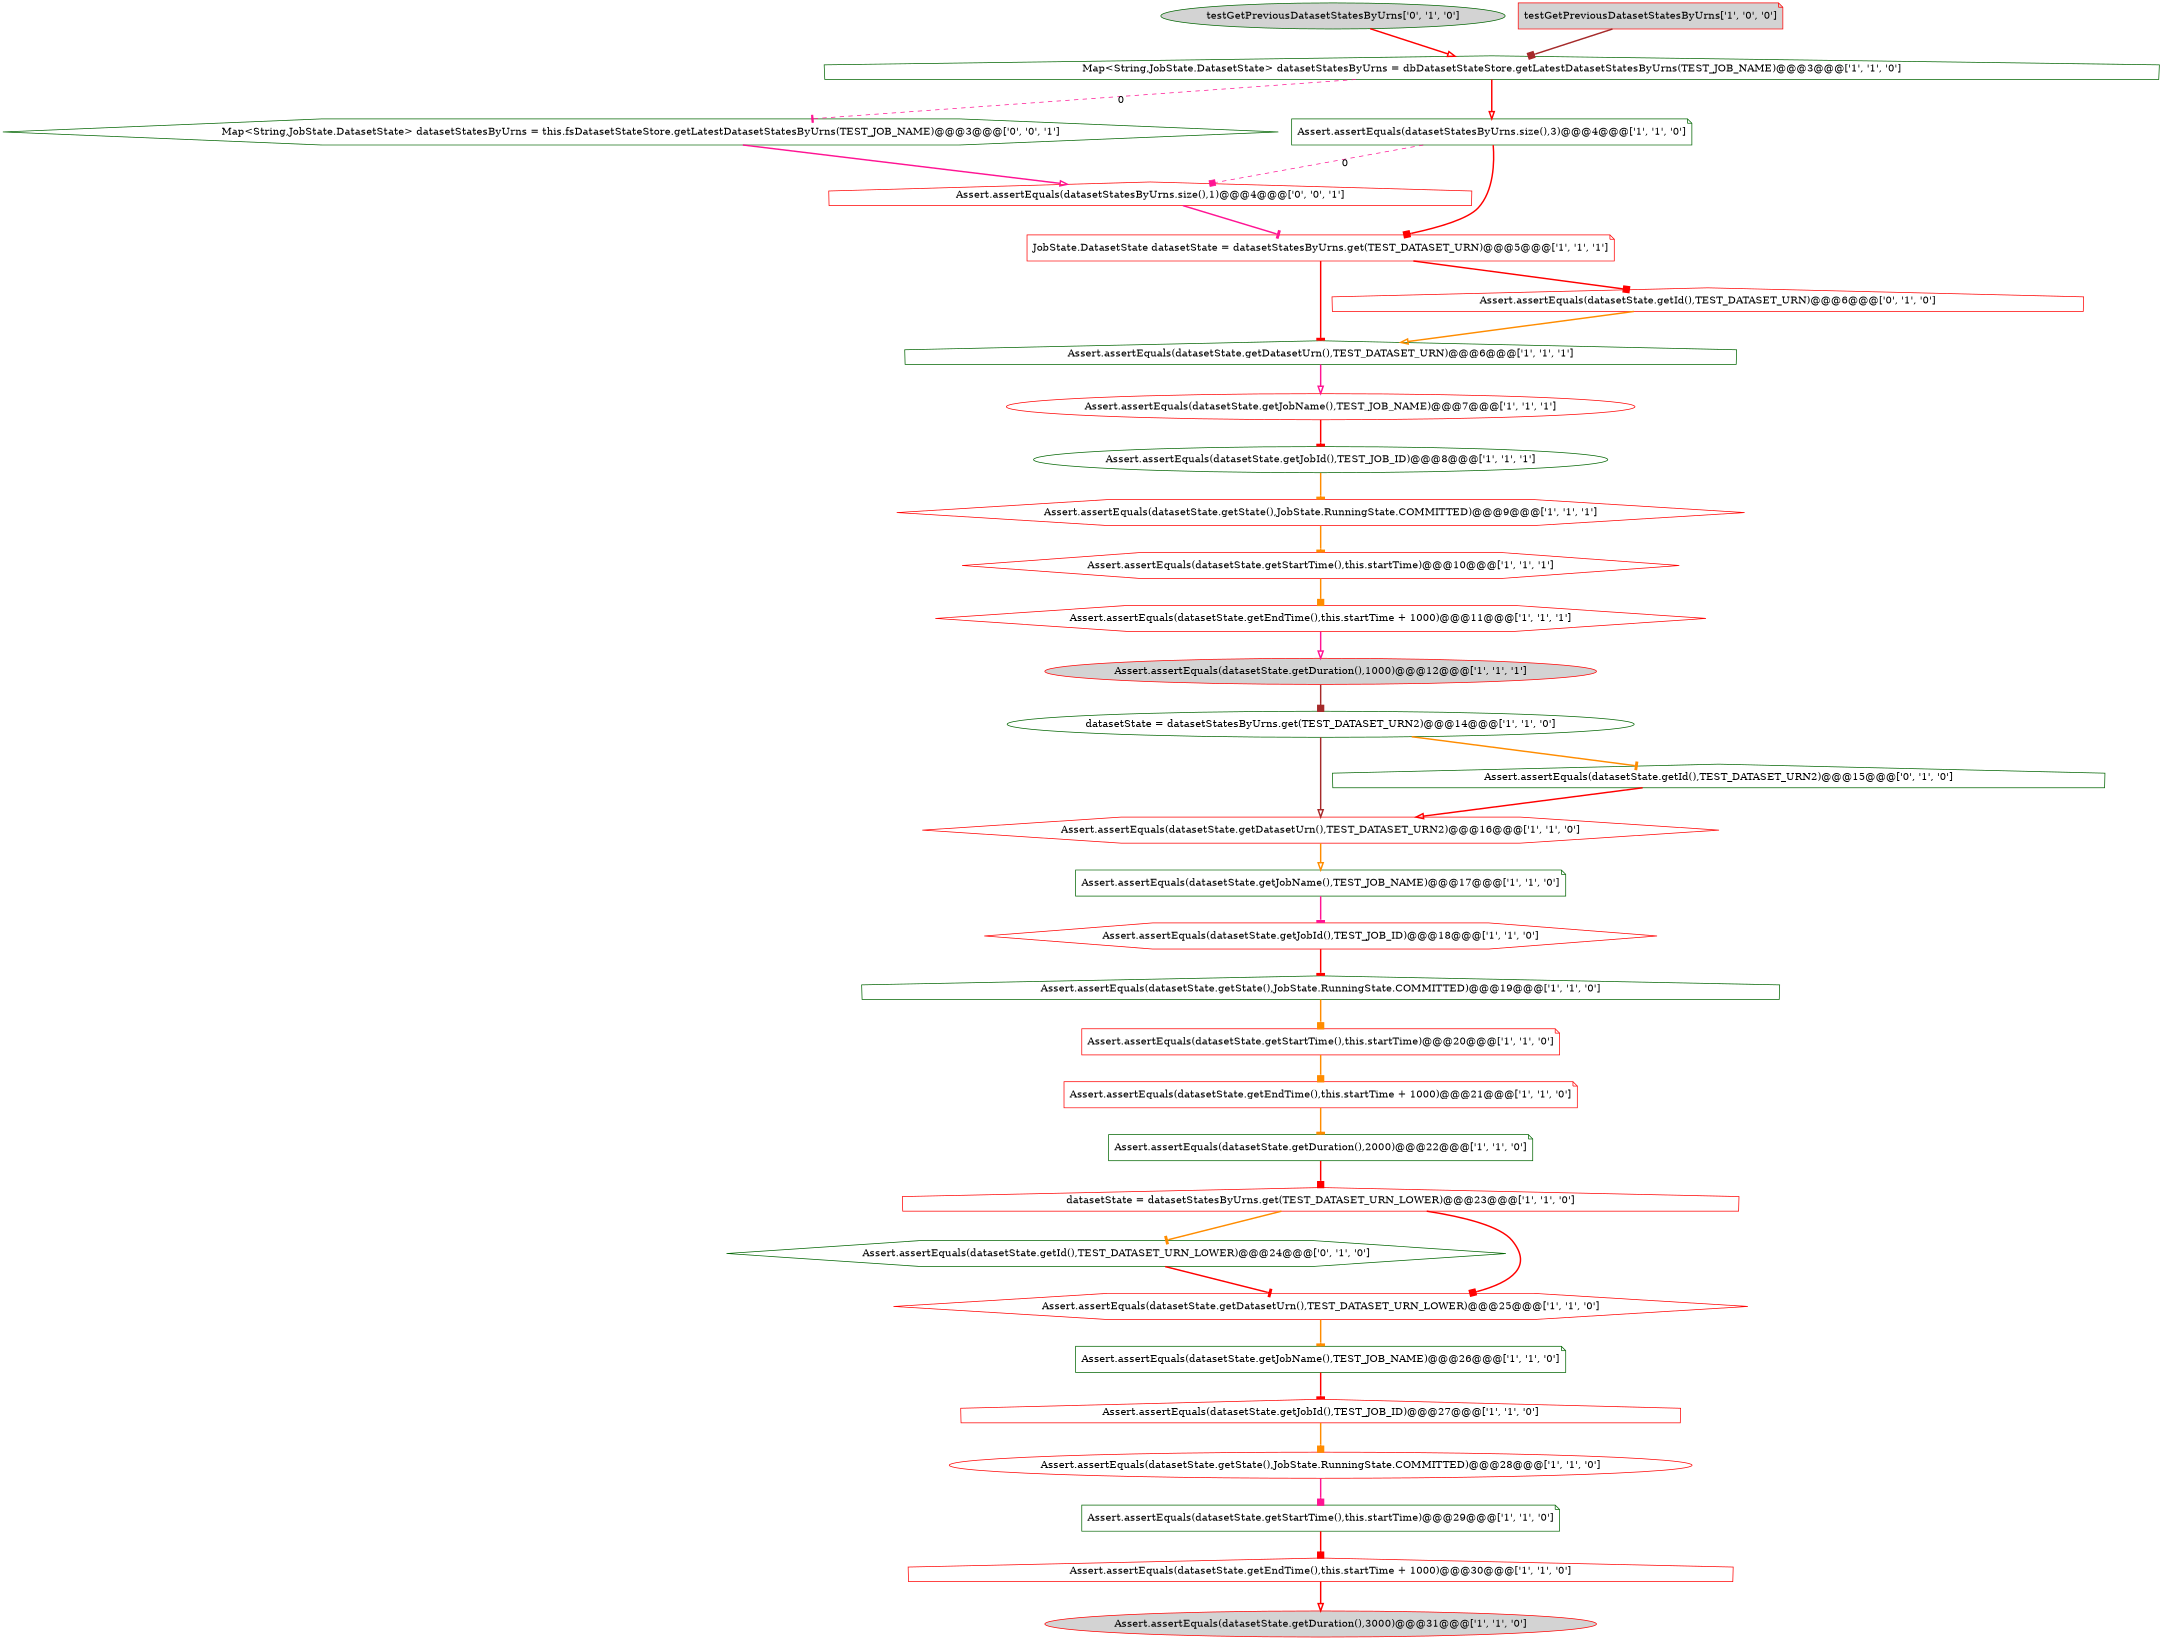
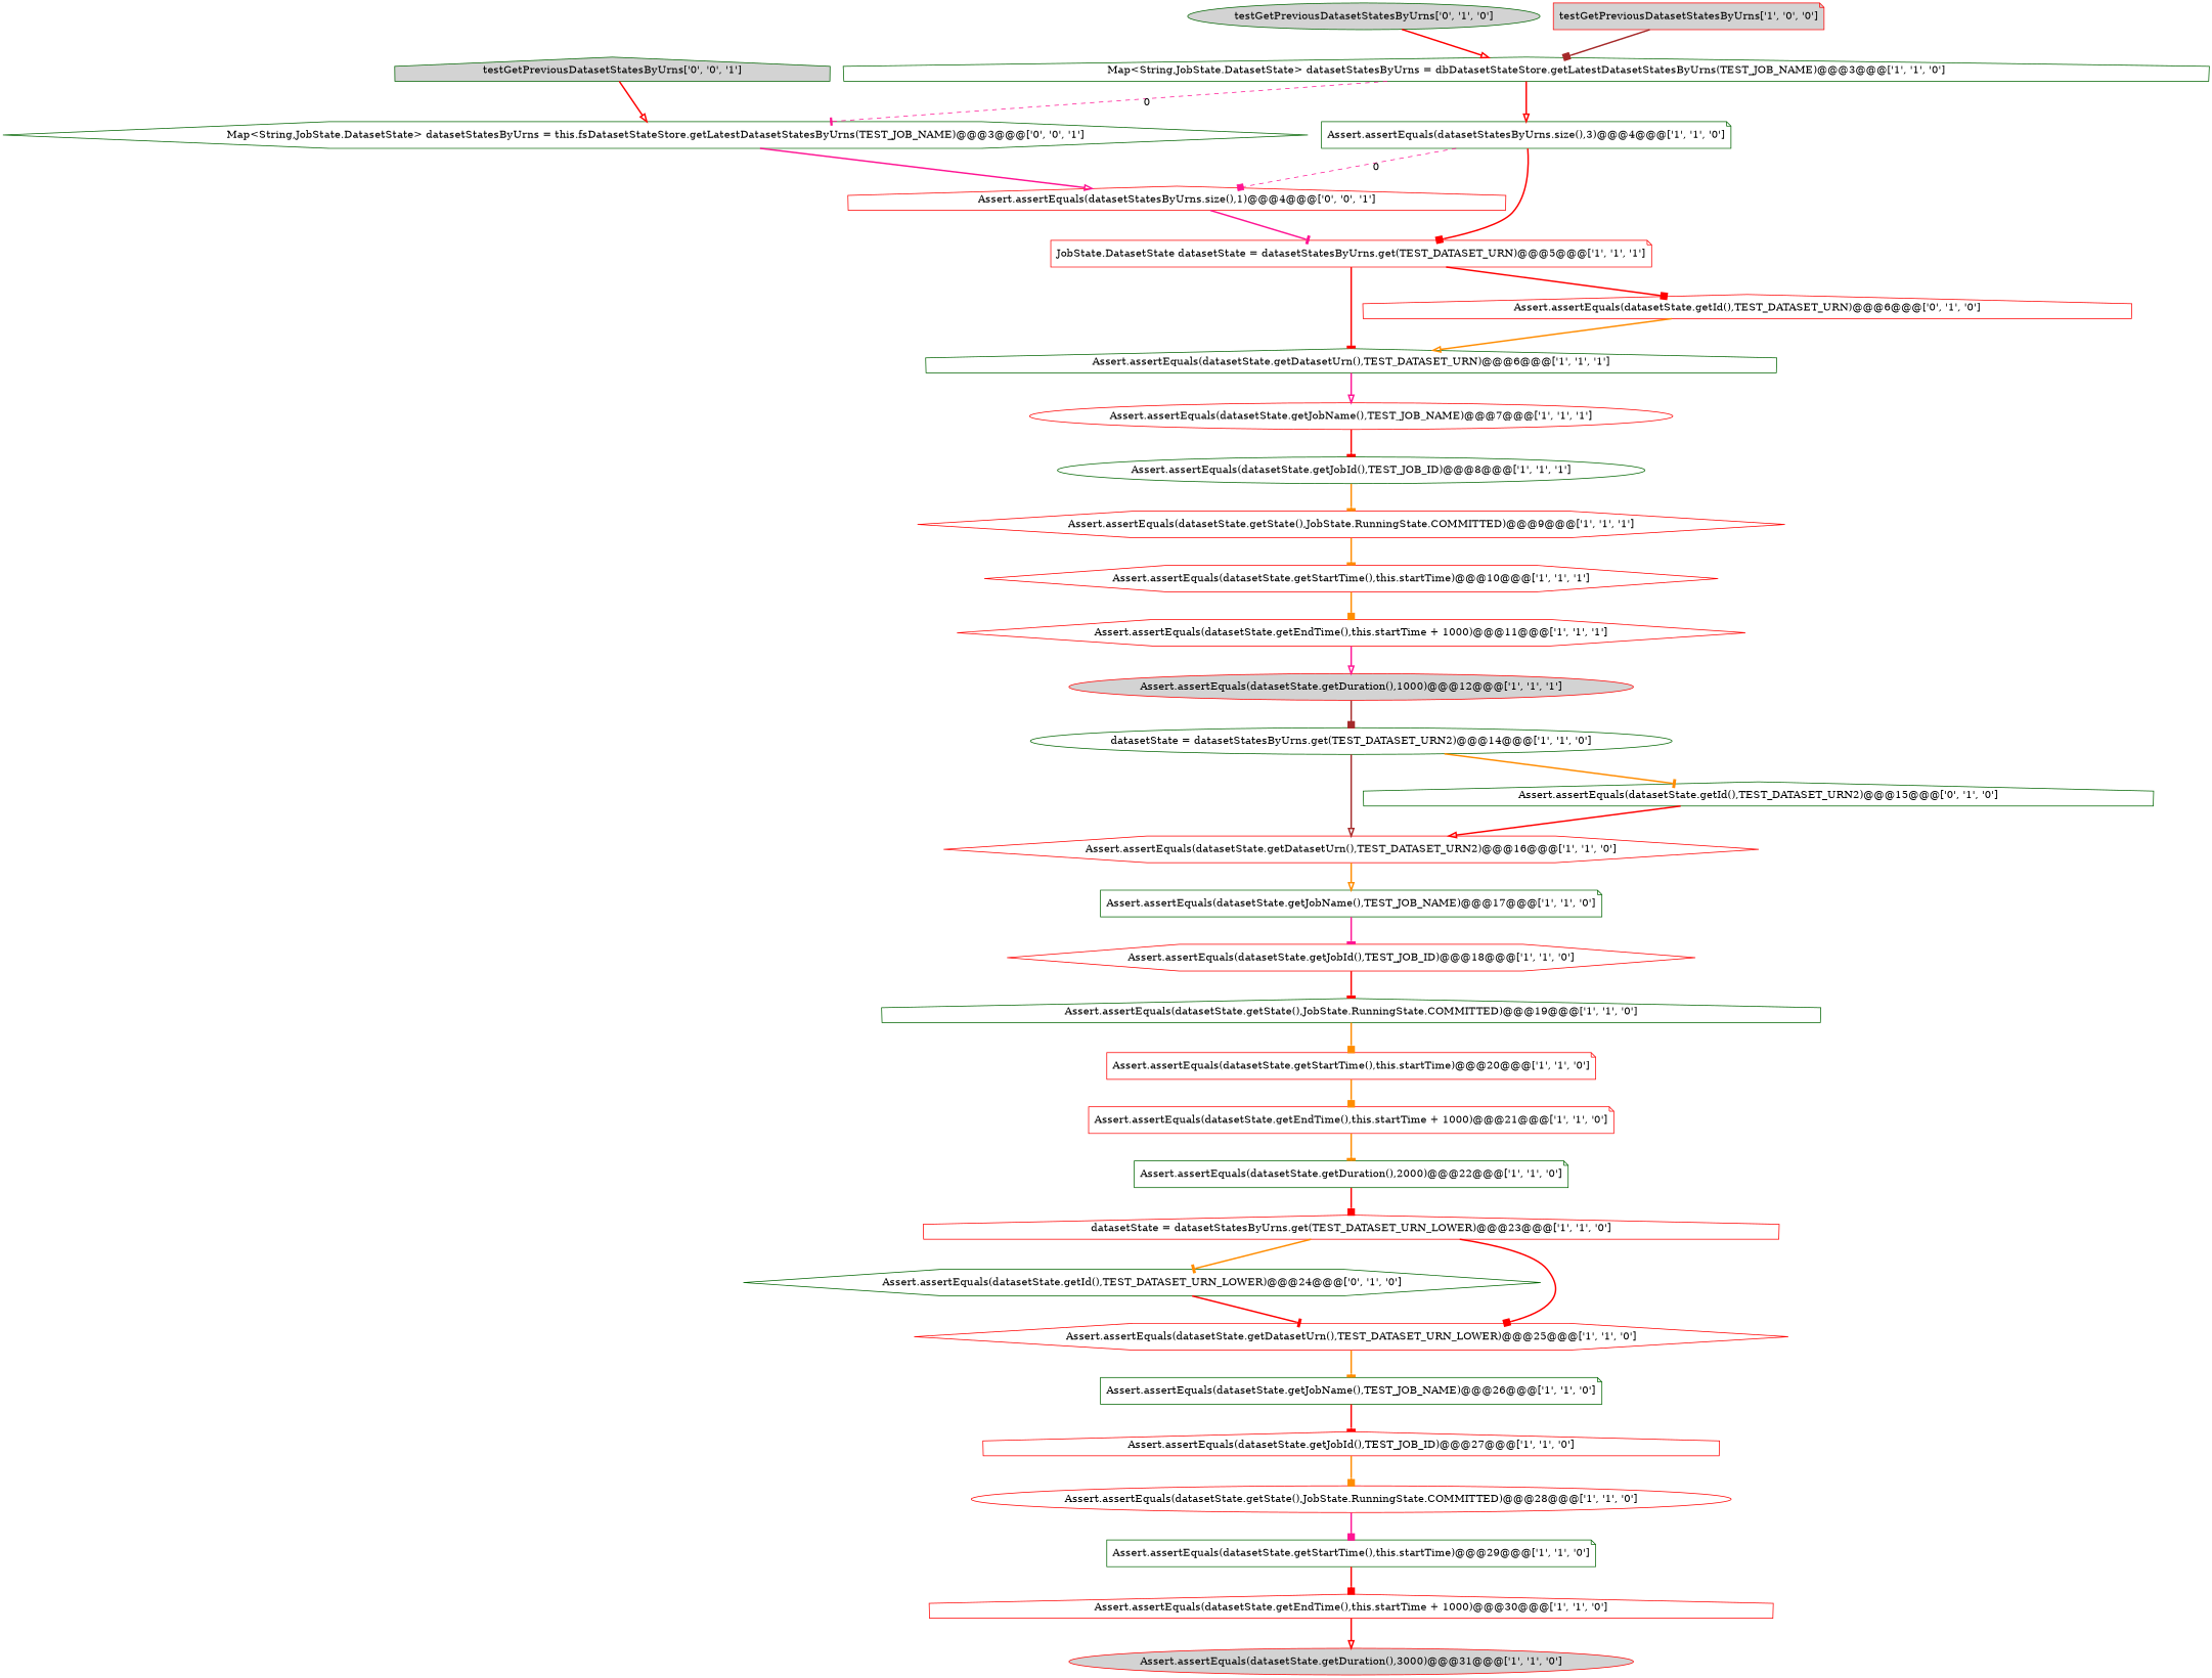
  digraph {
    node [fillcolor=white shape=house style=filled color=red]
    edge [style=bold color=red arrowhead=tee]
    n1 [fillcolor=lightgray label="testGetPreviousDatasetStatesByUrns['0', '1', '0']" shape=ellipse color=darkgreen]
    n2 [label="Map<String,JobState.DatasetState> datasetStatesByUrns = dbDatasetStateStore.getLatestDatasetStatesByUrns(TEST_JOB_NAME)@@@3@@@['1', '1', '0']" color=darkgreen]
    n3 [fillcolor=lightgray label="Assert.assertEquals(datasetState.getDuration(),1000)@@@12@@@['1', '1', '1']" shape=ellipse]
    n4 [label="datasetState = datasetStatesByUrns.get(TEST_DATASET_URN2)@@@14@@@['1', '1', '0']" shape=ellipse color=darkgreen]
    n5 [label="Assert.assertEquals(datasetState.getDatasetUrn(),TEST_DATASET_URN2)@@@16@@@['1', '1', '0']" shape=hexagon]
    n6 [label="Assert.assertEquals(datasetState.getId(),TEST_DATASET_URN2)@@@15@@@['0', '1', '0']" color=darkgreen]
+   n7 [fillcolor=lightgray label="testGetPreviousDatasetStatesByUrns['0', '0', '1']" color=darkgreen]
    n8 [label="Map<String,JobState.DatasetState> datasetStatesByUrns = this.fsDatasetStateStore.getLatestDatasetStatesByUrns(TEST_JOB_NAME)@@@3@@@['0', '0', '1']" shape=hexagon color=darkgreen]
    n9 [label="Assert.assertEquals(datasetState.getDatasetUrn(),TEST_DATASET_URN)@@@6@@@['1', '1', '1']" color=darkgreen]
    n10 [label="Assert.assertEquals(datasetState.getJobName(),TEST_JOB_NAME)@@@7@@@['1', '1', '1']" shape=ellipse]
    n11 [label="Assert.assertEquals(datasetState.getJobName(),TEST_JOB_NAME)@@@26@@@['1', '1', '0']" shape=note color=darkgreen]
    n12 [label="Assert.assertEquals(datasetState.getJobId(),TEST_JOB_ID)@@@27@@@['1', '1', '0']"]
    n13 [label="Assert.assertEquals(datasetStatesByUrns.size(),1)@@@4@@@['0', '0', '1']"]
    n14 [label="Assert.assertEquals(datasetStatesByUrns.size(),3)@@@4@@@['1', '1', '0']" shape=note color=darkgreen]
    n15 [label="JobState.DatasetState datasetState = datasetStatesByUrns.get(TEST_DATASET_URN)@@@5@@@['1', '1', '1']" shape=note]
    n16 [label="Assert.assertEquals(datasetState.getId(),TEST_DATASET_URN)@@@6@@@['0', '1', '0']"]
    n17 [fillcolor=lightgray label="testGetPreviousDatasetStatesByUrns['1', '0', '0']" shape=note]
    n18 [label="Assert.assertEquals(datasetState.getJobName(),TEST_JOB_NAME)@@@17@@@['1', '1', '0']" shape=note color=darkgreen]
    n19 [label="Assert.assertEquals(datasetState.getJobId(),TEST_JOB_ID)@@@18@@@['1', '1', '0']" shape=hexagon]
    n20 [label="Assert.assertEquals(datasetState.getId(),TEST_DATASET_URN_LOWER)@@@24@@@['0', '1', '0']" shape=hexagon color=darkgreen]
    n21 [label="Assert.assertEquals(datasetState.getDatasetUrn(),TEST_DATASET_URN_LOWER)@@@25@@@['1', '1', '0']" shape=hexagon]
    n22 [label="datasetState = datasetStatesByUrns.get(TEST_DATASET_URN_LOWER)@@@23@@@['1', '1', '0']"]
    n23 [label="Assert.assertEquals(datasetState.getState(),JobState.RunningState.COMMITTED)@@@28@@@['1', '1', '0']" shape=ellipse]
    n24 [label="Assert.assertEquals(datasetState.getStartTime(),this.startTime)@@@29@@@['1', '1', '0']" shape=note color=darkgreen]
    n25 [label="Assert.assertEquals(datasetState.getEndTime(),this.startTime + 1000)@@@30@@@['1', '1', '0']"]
    n26 [fillcolor=lightgray label="Assert.assertEquals(datasetState.getDuration(),3000)@@@31@@@['1', '1', '0']" shape=ellipse]
    n27 [label="Assert.assertEquals(datasetState.getStartTime(),this.startTime)@@@10@@@['1', '1', '1']" shape=hexagon]
    n28 [label="Assert.assertEquals(datasetState.getEndTime(),this.startTime + 1000)@@@11@@@['1', '1', '1']" shape=hexagon]
    n29 [label="Assert.assertEquals(datasetState.getDuration(),2000)@@@22@@@['1', '1', '0']" shape=note color=darkgreen]
    n30 [label="Assert.assertEquals(datasetState.getStartTime(),this.startTime)@@@20@@@['1', '1', '0']" shape=note]
    n31 [label="Assert.assertEquals(datasetState.getEndTime(),this.startTime + 1000)@@@21@@@['1', '1', '0']" shape=note]
    n32 [label="Assert.assertEquals(datasetState.getJobId(),TEST_JOB_ID)@@@8@@@['1', '1', '1']" shape=ellipse color=darkgreen]
    n33 [label="Assert.assertEquals(datasetState.getState(),JobState.RunningState.COMMITTED)@@@19@@@['1', '1', '0']" color=darkgreen]
    n34 [label="Assert.assertEquals(datasetState.getState(),JobState.RunningState.COMMITTED)@@@9@@@['1', '1', '1']" shape=hexagon]
    n1 -> n2 [arrowhead=onormal]
    n2 -> n8 [label=0 style=dashed color=deeppink]
    n2 -> n14 [arrowhead=onormal]
    n3 -> n4 [color=brown arrowhead=box]
    n4 -> n5 [color=brown arrowhead=onormal]
    n4 -> n6 [color=darkorange]
    n5 -> n18 [color=darkorange arrowhead=onormal]
    n6 -> n5 [arrowhead=onormal]
+   n7 -> n8 [arrowhead=onormal]
    n8 -> n13 [color=deeppink arrowhead=onormal]
    n9 -> n10 [color=deeppink arrowhead=onormal]
    n10 -> n32
    n11 -> n12
    n12 -> n23 [color=darkorange arrowhead=box]
    n13 -> n15 [color=deeppink]
    n14 -> n13 [label=0 style=dashed color=deeppink arrowhead=box]
    n14 -> n15 [arrowhead=box]
    n15 -> n9
    n15 -> n16 [arrowhead=box]
    n16 -> n9 [color=darkorange arrowhead=onormal]
    n17 -> n2 [color=brown arrowhead=box]
    n18 -> n19 [color=deeppink]
    n19 -> n33
    n20 -> n21
    n21 -> n11 [color=darkorange]
    n22 -> n20 [color=darkorange]
    n22 -> n21 [arrowhead=box]
    n23 -> n24 [color=deeppink arrowhead=box]
    n24 -> n25 [arrowhead=box]
    n25 -> n26 [arrowhead=onormal]
    n27 -> n28 [color=darkorange arrowhead=box]
    n28 -> n3 [color=deeppink arrowhead=onormal]
    n29 -> n22 [arrowhead=box]
    n30 -> n31 [color=darkorange arrowhead=box]
    n31 -> n29 [color=darkorange]
    n32 -> n34 [color=darkorange]
    n33 -> n30 [color=darkorange arrowhead=box]
    n34 -> n27 [color=darkorange]
  }
